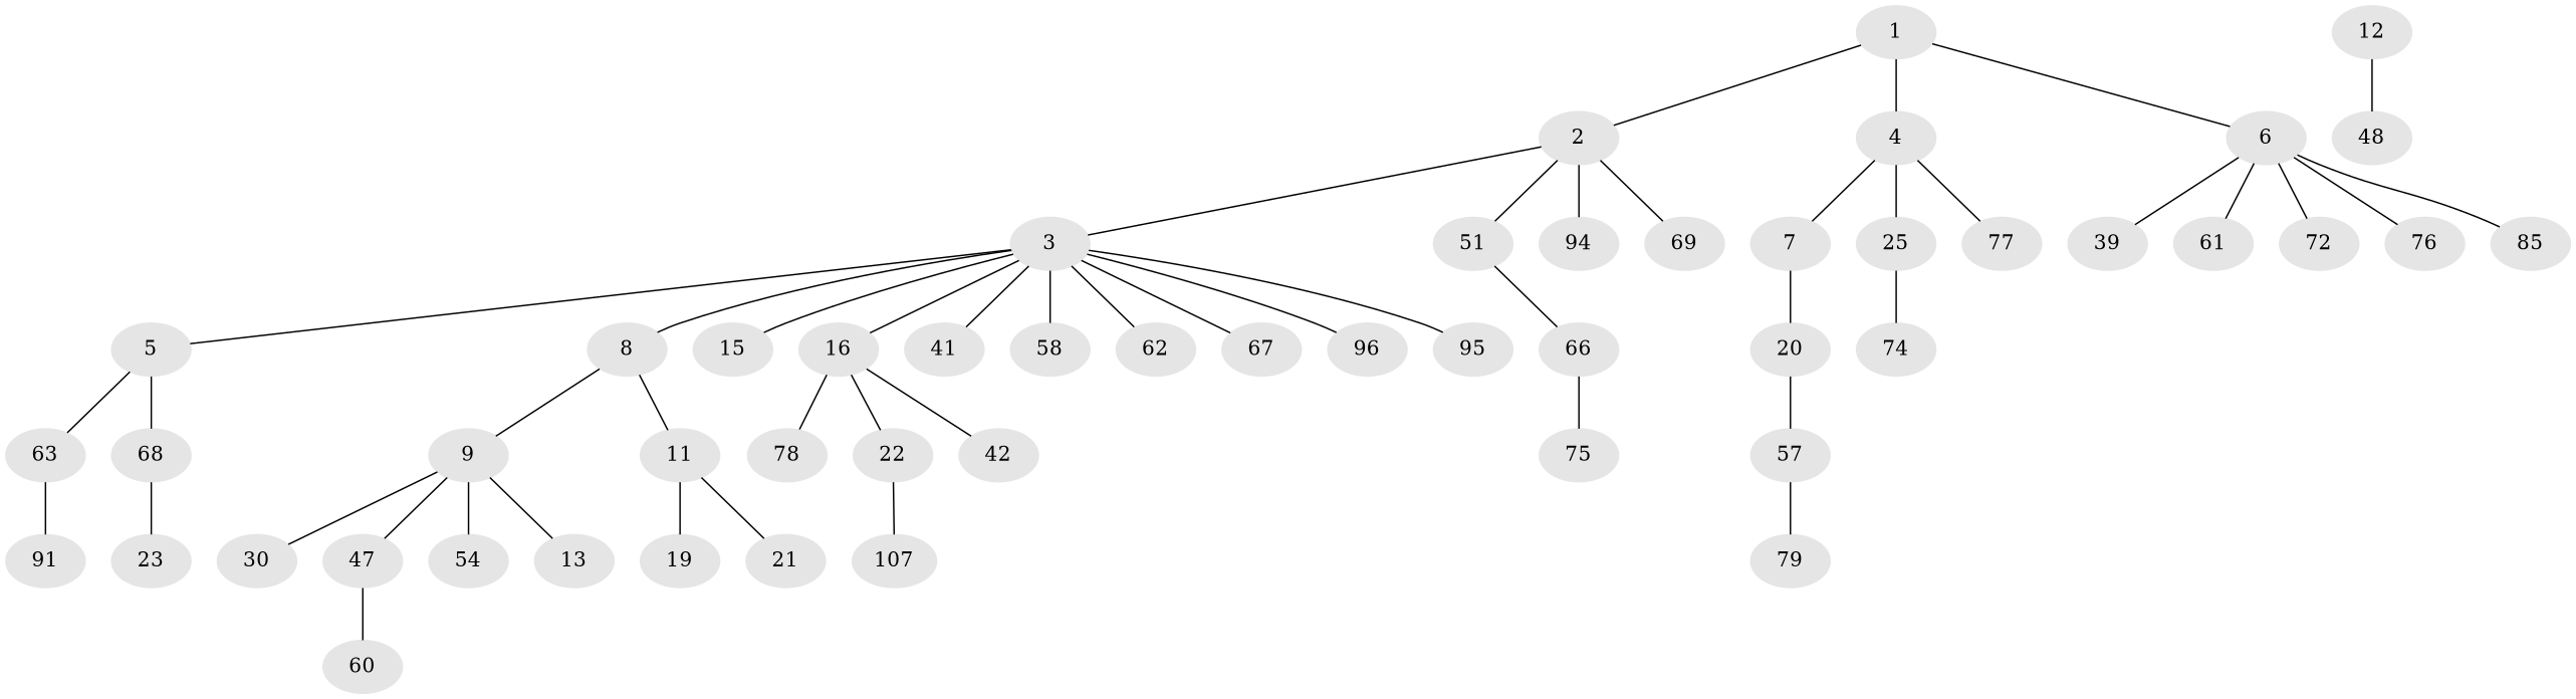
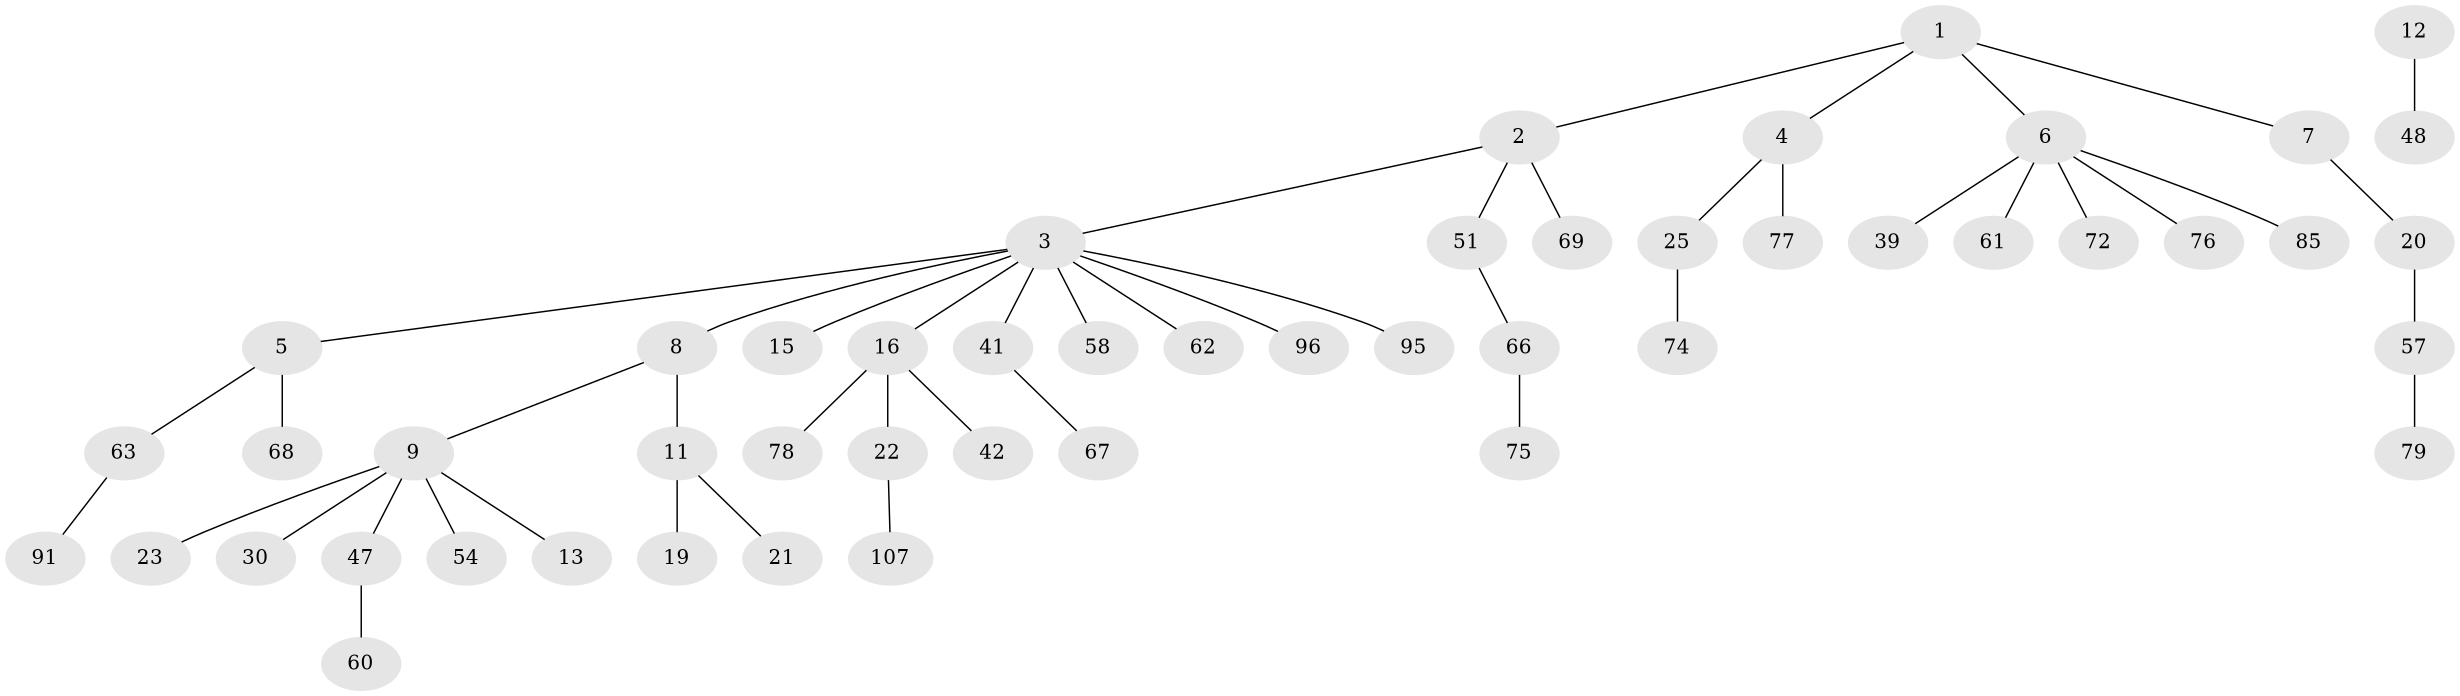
  graph {
    node [color=gray90 style=filled]
    1 [super="+33"]
    2 [super="+64"]
    4
    6 [super="+26+38+28+10"]
    7 [super="+27"]
    3
    51 [super="+52"]
-   94
    69 [super="+71"]
    25 [super="+32"]
    77
    39
    61
    72 [super="+83"]
    76 [super="+86"]
    85
    20
    5 [super="+59+36+40"]
    8
    15
    16 [super="+78+34"]
    41 [super="+50"]
    58
    62 [super="+87"]
    67 [super="+90"]
    n26 [label=96]
    95
    66
    63
    68 [super="+82"]
    9 [super="+35+13"]
    11
    n33 [label=78 super="+29"]
    22 [super="+24"]
    42
    74 [super="+81"]
    91
    57
    23
    30 [super="+53"]
    47 [super="+103"]
    54
    n43 [label=13 super="+98"]
    19
    21
    60
    12 [super="+17+84"]
    48 [super="+101"]
    n49 [label=107]
    79 [super="+93+80"]
    75
    1 -- 2
    1 -- 4
    1 -- 6
-   4 -- 7
+   1 -- 7
    2 -- 3
    2 -- 51
-   2 -- 94
    2 -- 69
    4 -- 25
    4 -- 77
    6 -- 39
    6 -- 61
    6 -- 72
    6 -- 76
    6 -- 85
    7 -- 20
    3 -- 5
    3 -- 8
    3 -- 15
    3 -- 16
    3 -- 41
    3 -- 58
    3 -- 62
-   3 -- 67
+   41 -- 67
    3 -- n26
    3 -- 95
    51 -- 66
    25 -- 74
    20 -- 57
    5 -- 63
    5 -- 68
    8 -- 9
    8 -- 11
    16 -- n33
    16 -- 22
    16 -- 42
    66 -- 75
    63 -- 91
-   68 -- 23
+   9 -- 23
    9 -- 30
    9 -- 47
    9 -- 54
    9 -- n43
    11 -- 19
    11 -- 21
    22 -- n49
    57 -- 79
    47 -- 60
    12 -- 48
  }
